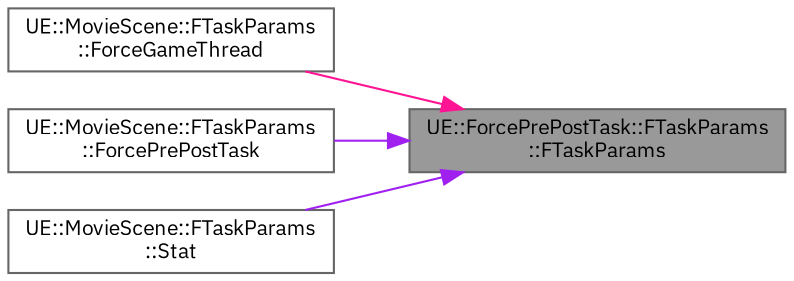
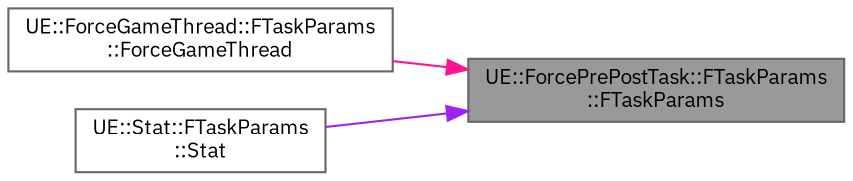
  digraph {
    fontname="IBM Plex Sans"
    rankdir=RL
    node [color=grey40 fillcolor=white fontname="IBM Plex Sans" fontsize=10 shape=box style=filled]
    edge [color=purple dir=back fontname="IBM Plex Sans" fontsize=10 labelfontname=Helvetica labelfontsize=10 style=solid]
    n1 [color=gray40 fillcolor=grey60 fontcolor=black height=0.2 label="UE::ForcePrePostTask::FTaskParams\l::FTaskParams" width=0.4]
-   n2 [height=0.2 label="UE::MovieScene::FTaskParams\l::ForceGameThread" width=0.4]
-   n3 [height=0.2 label="UE::MovieScene::FTaskParams\l::ForcePrePostTask" width=0.4]
-   n4 [height=0.2 label="UE::MovieScene::FTaskParams\l::Stat" width=0.4]
+   n2 [height=0.2 label="UE::ForceGameThread::FTaskParams\l::ForceGameThread" width=0.4]
+   n4 [height=0.2 label="UE::Stat::FTaskParams\l::Stat" width=0.4]
    n1 -> n2 [color=deeppink]
-   n1 -> n3
    n1 -> n4
  }
